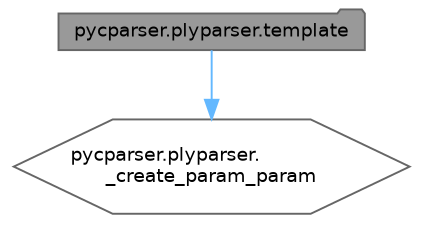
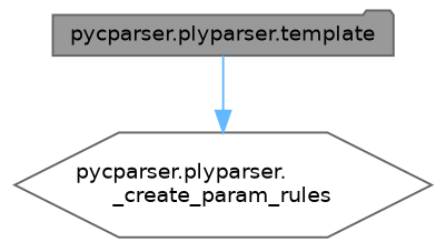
  digraph {
    rankdir=TB
    node [fontname=Helvetica fontsize=10 style=filled]
    n1 [color=gray40 fillcolor=grey60 fontcolor=black height=0.2 label="pycparser.plyparser.template" shape=folder width=0.4]
-   n2 [color=grey40 fillcolor=white height=0.2 label="pycparser.plyparser.\l_create_param_param" shape=hexagon width=0.4]
+   n2 [color=grey40 fillcolor=white height=0.2 label="pycparser.plyparser.\l_create_param_rules" shape=hexagon width=0.4]
    n1 -> n2 [color=steelblue1 fontname=Helvetica fontsize=10 labelfontname=Helvetica labelfontsize=10 style=solid]
  }
